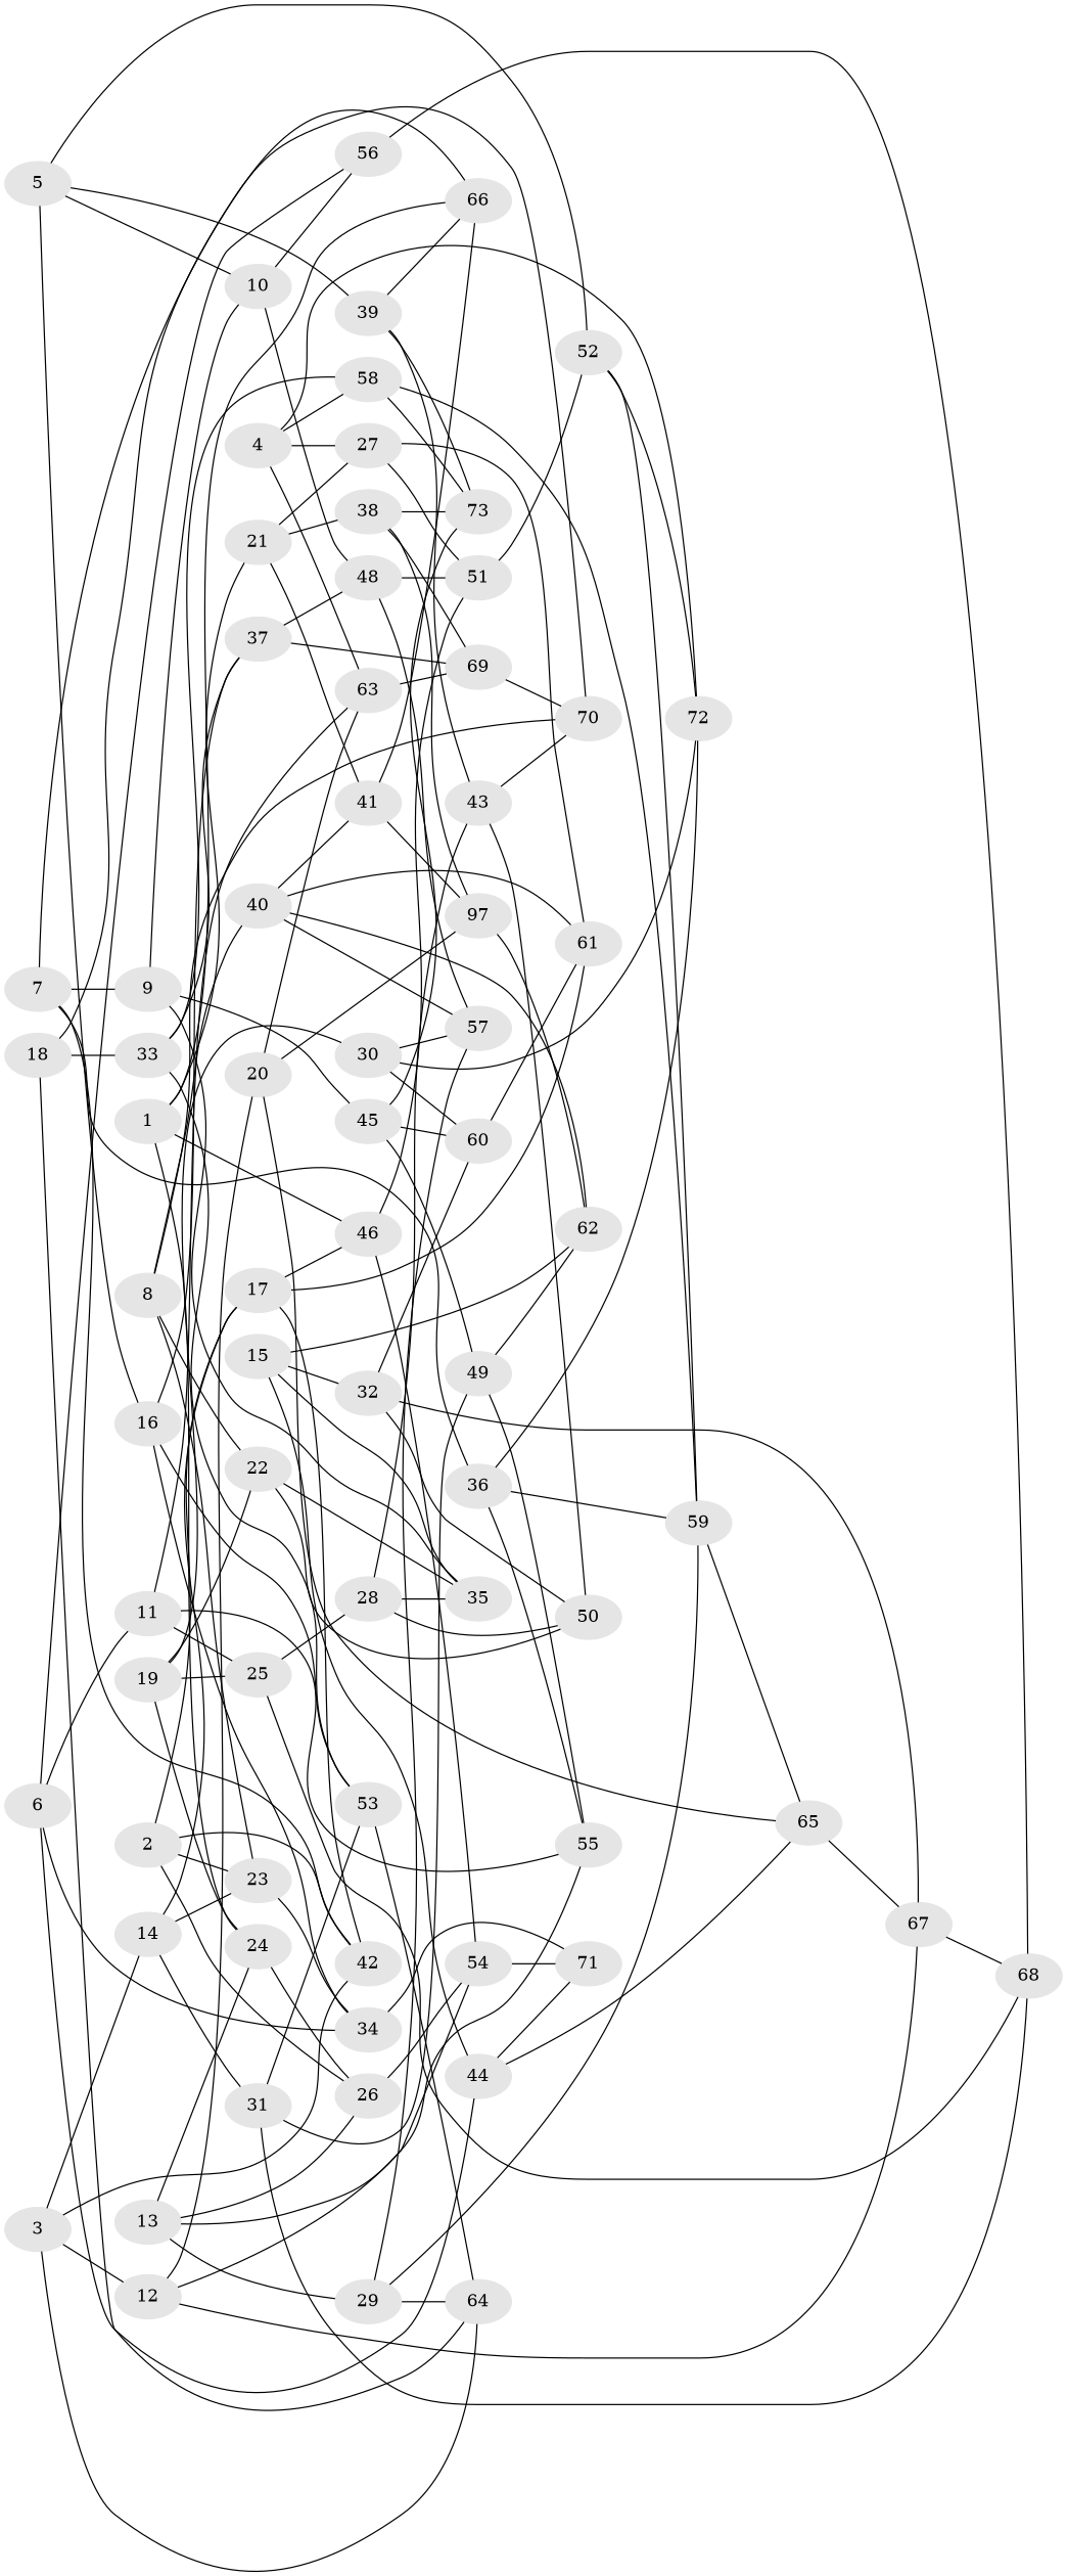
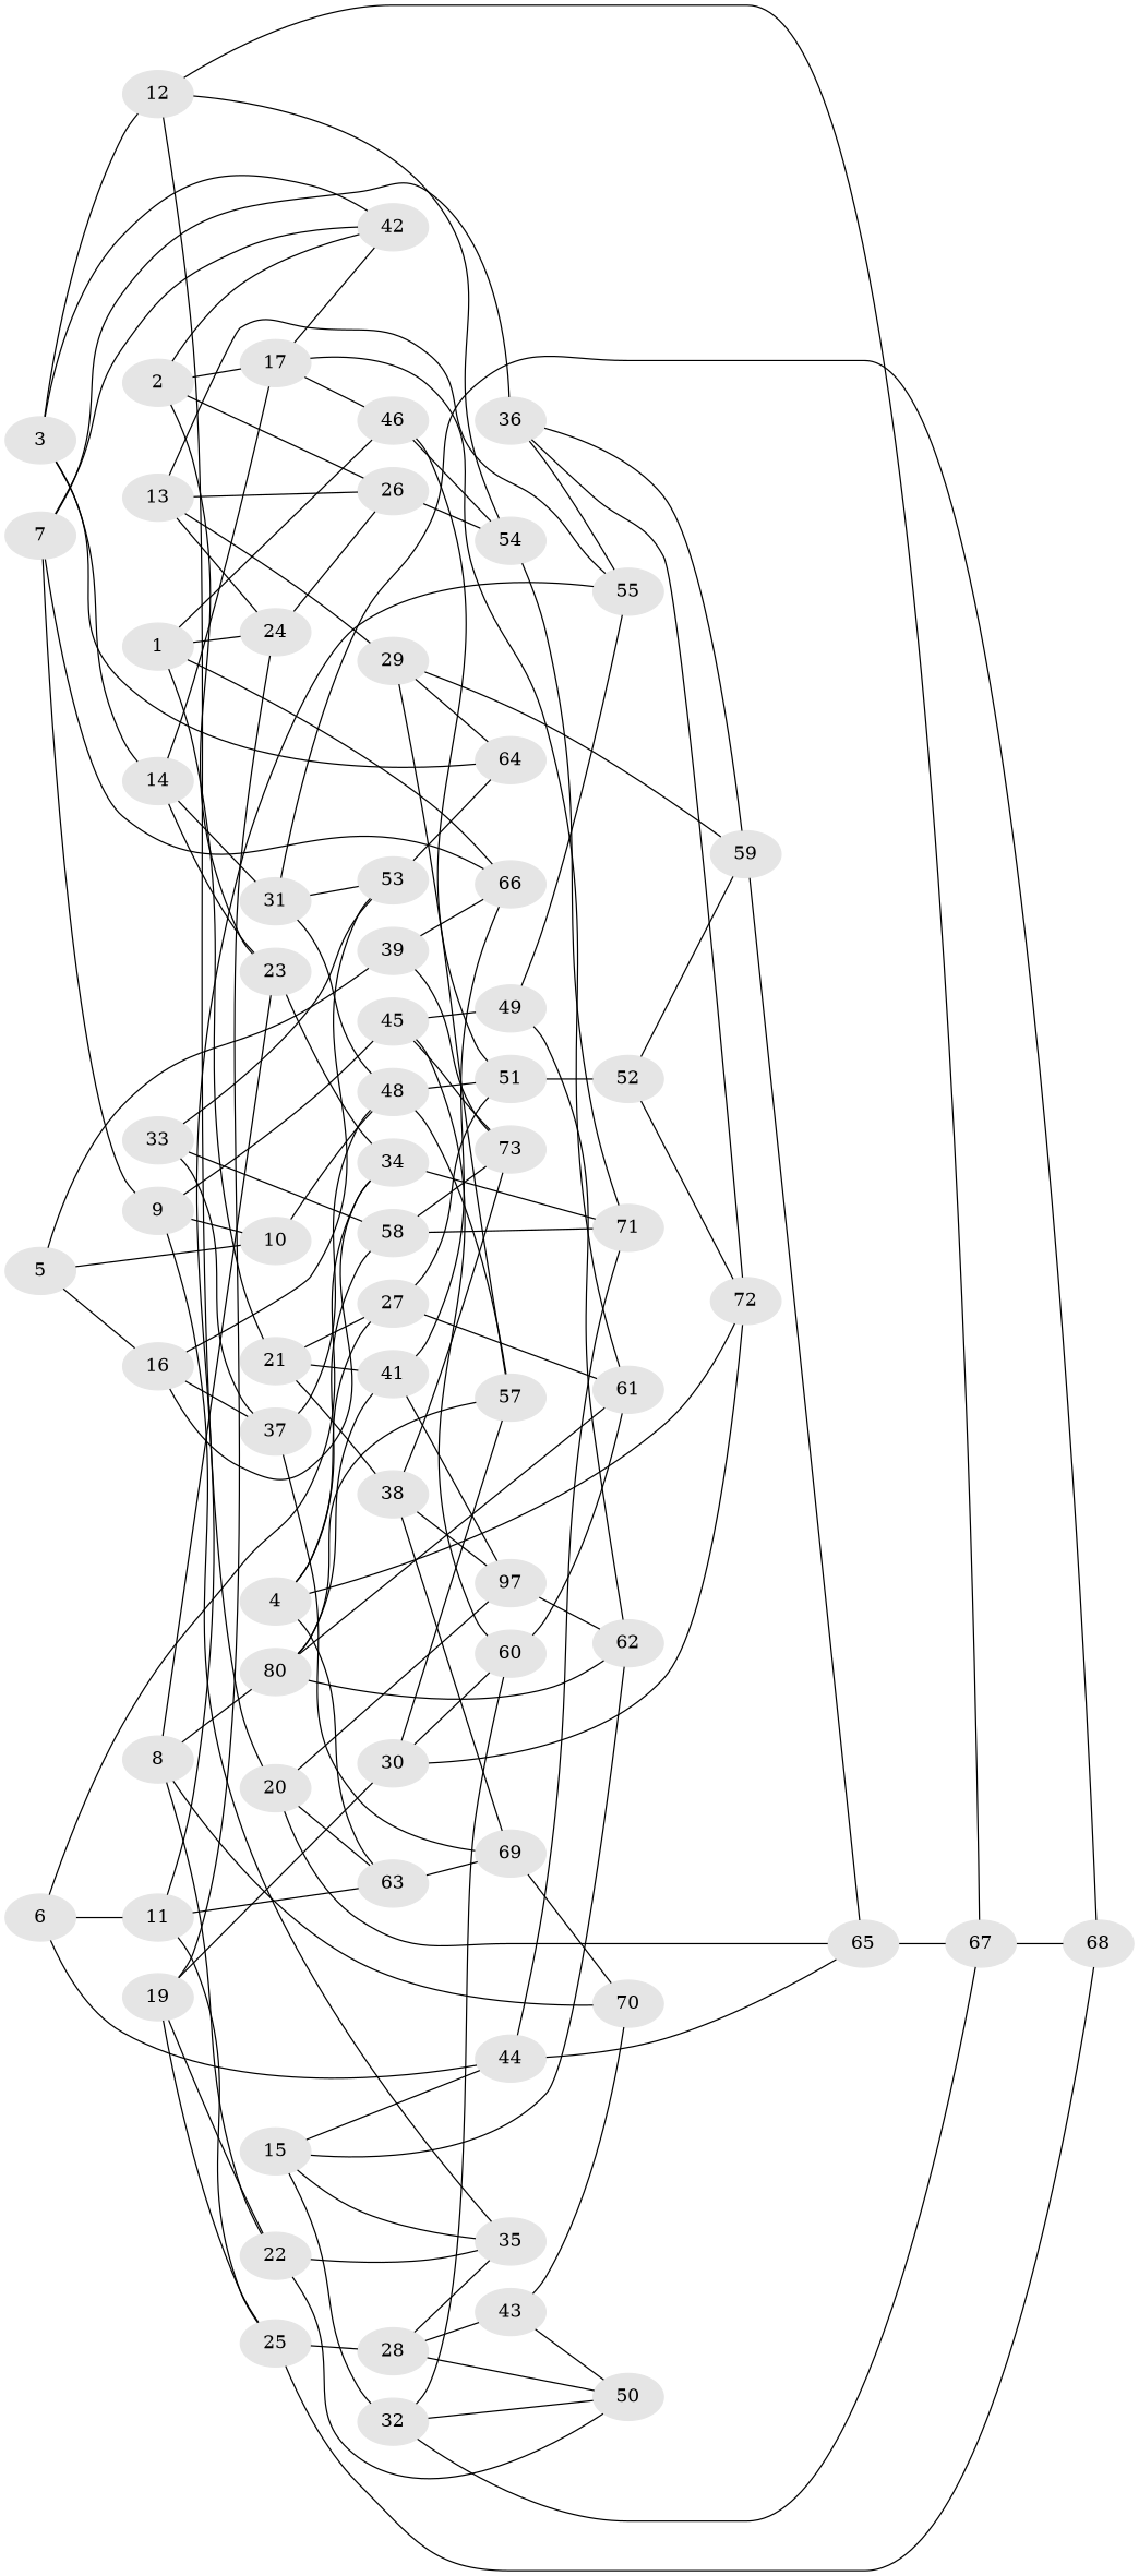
  graph {
    rankdir=LR
    node [color=gray90 style=filled]
    1
    21
    24
    46
    66
    27
    38
    41
    26
    54
    51
    2
    23
    42
    17
    34
-   56
    68
    3
    12
    14
    64
    20
    67
    31
    4
    58
    63
    72
    61
    71
    73
    69
    5
    10
    16
    39
    52
    48
    37
    53
    43
    59
    6
    11
    44
    25
    55
    65
    7
    9
    36
    35
    45
    8
    22
    70
-   40
-   18
+   40 [label=80]
    33
    50
    60
    49
    57
    28
    n66 [label=97]
    13
    29
    15
    32
    62
    19
    30
    1 -- 21
    1 -- 24
    1 -- 46
    1 -- 66
    21 -- 27
    21 -- 38
    21 -- 41
    24 -- 26
    46 -- 54
    46 -- 51
    27 -- 51
    27 -- 61
    38 -- 73
    38 -- 69
    38 -- n66
    41 -- 66
    41 -- n66
    26 -- 54
    54 -- 71
    51 -- 52
    2 -- 26
    2 -- 23
    2 -- 42
    2 -- 17
    23 -- 34
    17 -- 46
    17 -- 42
    17 -- 61
    34 -- 71
-   56 -- 68
    3 -- 42
    3 -- 12
    3 -- 14
    3 -- 64
    12 -- 54
    12 -- 20
    12 -- 67
    14 -- 23
    14 -- 17
    14 -- 31
    20 -- 63
    20 -- 65
    20 -- n66
    67 -- 68
    31 -- 68
    31 -- 53
-   31 -- 49
+   31 -- 48
    4 -- 27
    4 -- 58
    4 -- 63
    4 -- 72
-   58 -- 59
+   58 -- 71
    58 -- 73
    63 -- 69
    69 -- 70
    5 -- 10
    5 -- 16
    5 -- 39
-   5 -- 52
-   10 -- 56
    10 -- 48
    16 -- 34
    16 -- 37
    16 -- 53
    39 -- 66
    39 -- 73
-   39 -- 43
    52 -- 72
    52 -- 59
    48 -- 51
    48 -- 57
    37 -- 69
    37 -- 48
    53 -- 64
    43 -- 70
    43 -- 50
    59 -- 65
    6 -- 34
-   6 -- 56
    6 -- 11
    6 -- 44
    11 -- 63
    11 -- 25
    11 -- 55
    44 -- 71
    44 -- 65
    25 -- 68
    25 -- 28
    65 -- 67
    7 -- 66
    7 -- 42
    7 -- 9
    7 -- 36
    9 -- 10
    9 -- 35
    9 -- 45
    36 -- 72
    36 -- 59
    36 -- 55
    45 -- 73
    45 -- 60
    45 -- 49
    8 -- 23
    8 -- 22
    8 -- 70
    8 -- 40
    22 -- 35
    22 -- 50
    40 -- 41
    40 -- 61
    40 -- 57
    40 -- 62
-   18 -- 64
-   18 -- 70
-   18 -- 33
    33 -- 58
    33 -- 37
    33 -- 53
    60 -- 61
    49 -- 55
    49 -- 62
    28 -- 43
    28 -- 35
    28 -- 50
    n66 -- 62
    13 -- 24
    13 -- 26
    13 -- 55
    13 -- 29
    29 -- 64
    29 -- 59
    29 -- 57
    15 -- 44
    15 -- 35
    15 -- 32
    15 -- 62
    32 -- 67
    32 -- 50
    32 -- 60
    19 -- 24
    19 -- 25
    19 -- 22
    19 -- 30
    30 -- 72
    30 -- 60
    30 -- 57
  }
